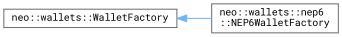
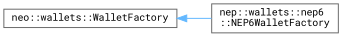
  digraph {
    rankdir=LR
    fontname="Roboto Mono"
    node [color=grey40 fillcolor=white fontname="Roboto Mono" fontsize=10 shape=box style=filled]
    n1 [height=0.2 label="neo::wallets::WalletFactory" width=0.4]
-   n2 [height=0.2 label="neo::wallets::nep6\l::NEP6WalletFactory" width=0.4]
+   n2 [height=0.2 label="nep::wallets::nep6\l::NEP6WalletFactory" width=0.4]
    n1 -> n2 [color=steelblue1 dir=back fontname="Roboto Mono" fontsize=10 labelfontname=Helvetica labelfontsize=10 style=solid]
  }
